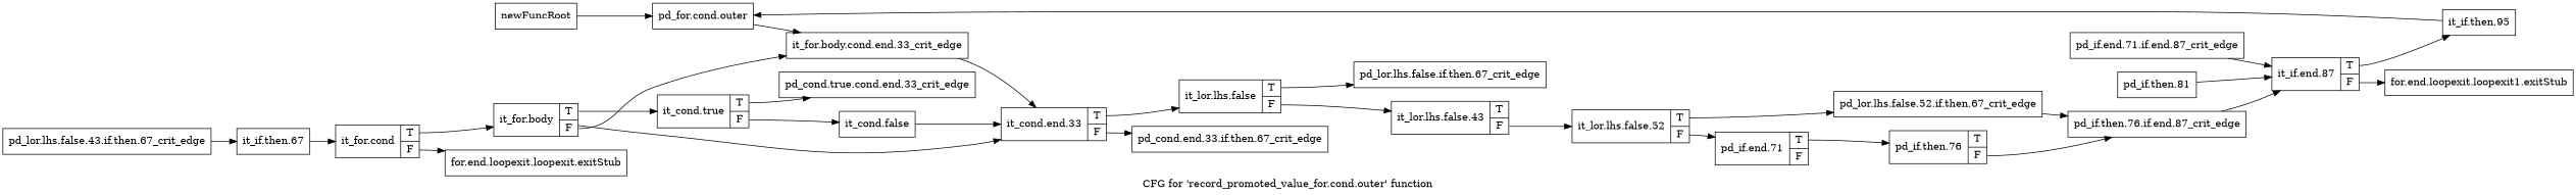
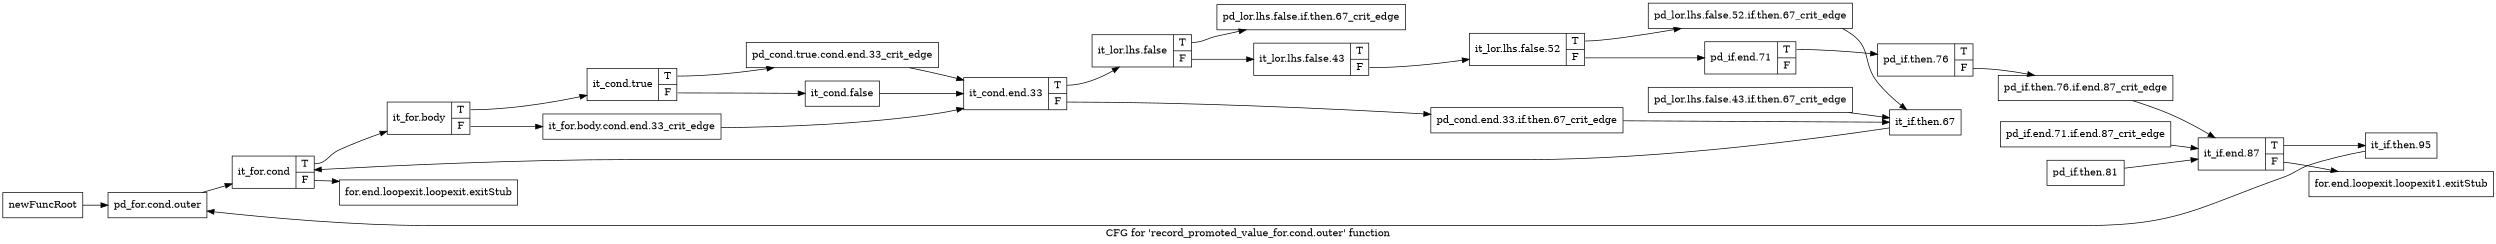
  digraph {
    label="CFG for 'record_promoted_value_for.cond.outer' function"
    rankdir=LR
    node [shape=record]
    n1 [label="{newFuncRoot}"]
    n2 [label="{pd_for.cond.outer}"]
    n3 [label="{it_for.cond|{<s0>T|<s1>F}}"]
    n4 [label="{for.end.loopexit.loopexit.exitStub}"]
    n5 [label="{it_for.body|{<s0>T|<s1>F}}"]
    n6 [label="{for.end.loopexit.loopexit1.exitStub}"]
    n7 [label="{it_cond.true|{<s0>T|<s1>F}}"]
    n8 [label="{it_for.body.cond.end.33_crit_edge}"]
    n9 [label="{pd_cond.true.cond.end.33_crit_edge}"]
    n10 [label="{it_cond.false}"]
    n11 [label="{it_cond.end.33|{<s0>T|<s1>F}}"]
    n12 [label="{it_lor.lhs.false|{<s0>T|<s1>F}}"]
    n13 [label="{pd_cond.end.33.if.then.67_crit_edge}"]
    n14 [label="{pd_lor.lhs.false.if.then.67_crit_edge}"]
    n15 [label="{it_lor.lhs.false.43|{<s0>T|<s1>F}}"]
    n16 [label="{it_if.then.67}"]
    n17 [label="{it_lor.lhs.false.52|{<s0>T|<s1>F}}"]
    n18 [label="{pd_lor.lhs.false.43.if.then.67_crit_edge}"]
    n19 [label="{pd_lor.lhs.false.52.if.then.67_crit_edge}"]
    n20 [label="{pd_if.end.71|{<s0>T|<s1>F}}"]
    n21 [label="{pd_if.then.76|{<s0>T|<s1>F}}"]
    n22 [label="{pd_if.then.76.if.end.87_crit_edge}"]
    n23 [label="{pd_if.end.71.if.end.87_crit_edge}"]
    n24 [label="{it_if.end.87|{<s0>T|<s1>F}}"]
    n25 [label="{pd_if.then.81}"]
    n26 [label="{it_if.then.95}"]
    n1 -> n2
-   n2 -> n8
+   n2 -> n3
    n3 -> n4 [tailport=s1]
    n3 -> n5 [tailport=s0]
    n5 -> n7 [tailport=s0]
    n5 -> n8 [tailport=s1]
    n7 -> n9 [tailport=s0]
    n7 -> n10 [tailport=s1]
    n8 -> n11
-   n5 -> n11
+   n9 -> n11
    n10 -> n11
    n11 -> n12 [tailport=s0]
    n11 -> n13 [tailport=s1]
    n12 -> n14 [tailport=s0]
    n12 -> n15 [tailport=s1]
+   n13 -> n16
    n15 -> n17 [tailport=s1]
    n16 -> n3
    n17 -> n19 [tailport=s0]
    n17 -> n20 [tailport=s1]
    n18 -> n16
-   n19 -> n22
+   n19 -> n16
    n20 -> n21 [tailport=s0]
    n21 -> n22 [tailport=s1]
    n22 -> n24
    n23 -> n24
    n24 -> n6 [tailport=s1]
    n24 -> n26 [tailport=s0]
    n25 -> n24
    n26 -> n2
  }
